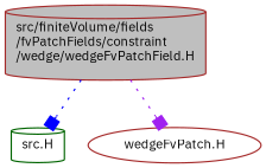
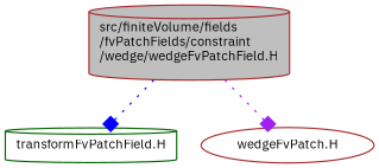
  digraph {
    fontname="IBM Plex Sans"
    node [color=brown fontname="IBM Plex Sans" fontsize=10 shape=cylinder]
    edge [fontname="IBM Plex Sans" fontsize=10 labelfontname=Helvetica labelfontsize=10 style=dotted arrowhead=box]
    n1 [fillcolor=grey75 fontcolor=black height=0.2 label="src/finiteVolume/fields\l/fvPatchFields/constraint\l/wedge/wedgeFvPatchField.H" style=filled width=0.4]
-   n2 [color=darkgreen height=0.2 label="src.H" width=0.4]
+   n2 [color=darkgreen height=0.2 label="transformFvPatchField.H" width=0.4]
    n3 [height=0.2 label="wedgeFvPatch.H" shape=ellipse width=0.4]
    n1 -> n2 [color=blue]
    n1 -> n3 [color=purple]
  }
